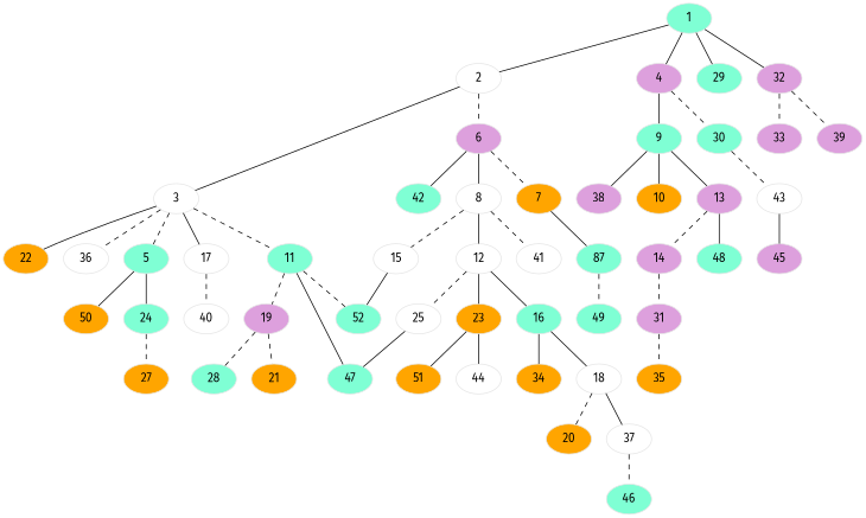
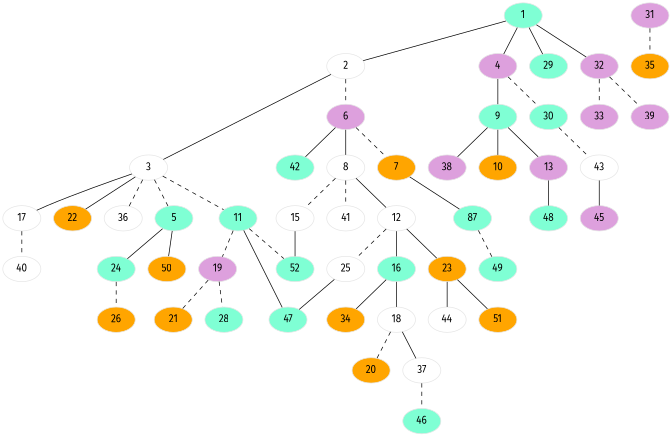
  graph {
    fontname="Fira Sans"
    node [color=gray90 fillcolor=aquamarine fontname="Fira Sans" style=filled]
    edge [fontname="Fira Sans" style=solid]
    2 [fillcolor=white]
    1
    4 [fillcolor=plum]
    29
    32 [fillcolor=plum]
    3 [fillcolor=white]
    6 [fillcolor=plum]
    9
    30
    33 [fillcolor=plum]
    39 [fillcolor=plum]
    5
    11
    17 [fillcolor=white]
    22 [fillcolor=orange]
    36 [fillcolor=white]
    7 [fillcolor=orange]
    8 [fillcolor=white]
    42
    24
    50 [fillcolor=orange]
    19 [fillcolor=plum]
    47
    52
    40 [fillcolor=white]
    10 [fillcolor=orange]
    13 [fillcolor=plum]
    38 [fillcolor=plum]
    43 [fillcolor=white]
-   26 [fillcolor=orange label=27]
+   26 [fillcolor=orange]
    n31 [label=87]
    12 [fillcolor=white]
    15 [fillcolor=white]
    41 [fillcolor=white]
    49
    16
    23 [fillcolor=orange]
    25 [fillcolor=white]
-   14 [fillcolor=plum]
    48
    21 [fillcolor=orange]
    28
    18 [fillcolor=white]
    34 [fillcolor=orange]
    44 [fillcolor=white]
    51 [fillcolor=orange]
    31 [fillcolor=plum]
    35 [fillcolor=orange]
    20 [fillcolor=orange]
    37 [fillcolor=white]
    46
    45 [fillcolor=plum]
    2 -- 3
    2 -- 6 [style=dashed]
    1 -- 2
    1 -- 4
    1 -- 29
    1 -- 32
    4 -- 9
    4 -- 30 [style=dashed]
    32 -- 33 [style=dashed]
    32 -- 39 [style=dashed]
    3 -- 5 [style=dashed]
    3 -- 11 [style=dashed]
    3 -- 17
    3 -- 22
    3 -- 36 [style=dashed]
    6 -- 7 [style=dashed]
    6 -- 8
    6 -- 42
    9 -- 10
    9 -- 13
    9 -- 38
    30 -- 43 [style=dashed]
    5 -- 24
    5 -- 50
    11 -- 19 [style=dashed]
    11 -- 47
    11 -- 52 [style=dashed]
    17 -- 40 [style=dashed]
    7 -- n31
    8 -- 12
    8 -- 15 [style=dashed]
    8 -- 41 [style=dashed]
    24 -- 26 [style=dashed]
    19 -- 21 [style=dashed]
    19 -- 28 [style=dashed]
-   13 -- 14 [style=dashed]
    13 -- 48
    43 -- 45
    n31 -- 49 [style=dashed]
    12 -- 16
    12 -- 23
    12 -- 25 [style=dashed]
    15 -- 52
    16 -- 18
    16 -- 34
    23 -- 44
    23 -- 51
    25 -- 47
-   14 -- 31 [style=dashed]
    18 -- 20 [style=dashed]
    18 -- 37
    31 -- 35 [style=dashed]
    37 -- 46 [style=dashed]
  }
